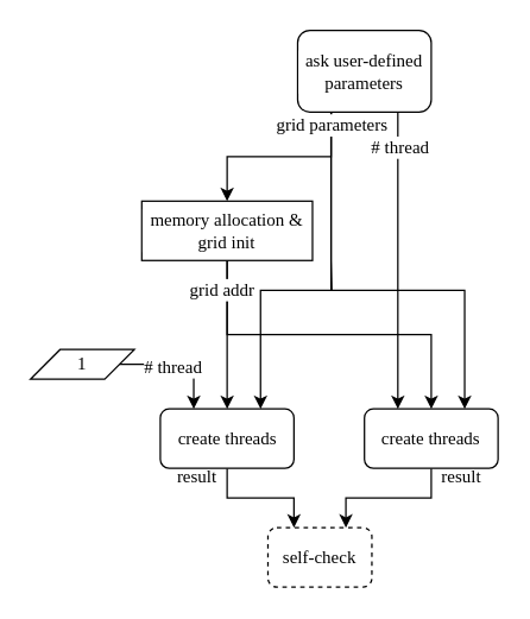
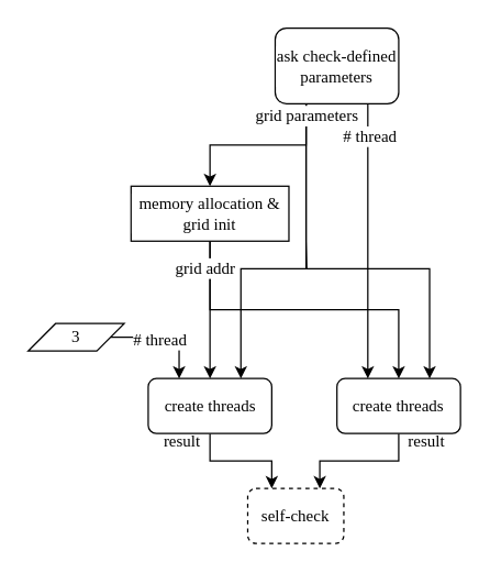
  <mxCell id="0" />
  <mxCell id="1" parent="0" />
  <mxCell id="2" style="edgeStyle=orthogonalEdgeStyle;rounded=0;orthogonalLoop=1;jettySize=auto;html=1;exitX=0.75;exitY=1;exitDx=0;exitDy=0;entryX=0.25;entryY=0;entryDx=0;entryDy=0;labelBackgroundColor=#FFFFFF;fontFamily=Times New Roman;fontSize=12;" edge="1" parent="1" source="8" target="21"><mxGeometry relative="1" as="geometry" /></mxCell>
  <mxCell id="3" value="# thread" style="edgeLabel;html=1;align=center;verticalAlign=middle;resizable=0;points=[];fontSize=12;fontFamily=Times New Roman;labelBackgroundColor=#ffffff;" vertex="1" connectable="0" parent="2"><mxGeometry x="-0.601" y="1" relative="1" as="geometry"><mxPoint y="-17" as="offset" /></mxGeometry></mxCell>
  <mxCell id="4" style="edgeStyle=orthogonalEdgeStyle;rounded=0;orthogonalLoop=1;jettySize=auto;html=1;exitX=0.25;exitY=1;exitDx=0;exitDy=0;labelBackgroundColor=#FFFFFF;fontFamily=Times New Roman;fontSize=12;" edge="1" parent="1" source="8" target="22"><mxGeometry relative="1" as="geometry" /></mxCell>
  <mxCell id="5" style="edgeStyle=orthogonalEdgeStyle;rounded=0;orthogonalLoop=1;jettySize=auto;html=1;exitX=0.25;exitY=1;exitDx=0;exitDy=0;entryX=0.75;entryY=0;entryDx=0;entryDy=0;labelBackgroundColor=#FFFFFF;fontFamily=Times New Roman;fontSize=12;" edge="1" parent="1" source="8" target="11"><mxGeometry relative="1" as="geometry"><Array as="points"><mxPoint x="223" y="175" /><mxPoint x="223" y="175" /><mxPoint x="223" y="195" /><mxPoint x="175" y="195" /></Array></mxGeometry></mxCell>
  <mxCell id="6" style="edgeStyle=orthogonalEdgeStyle;rounded=0;orthogonalLoop=1;jettySize=auto;html=1;exitX=0.25;exitY=1;exitDx=0;exitDy=0;entryX=0.75;entryY=0;entryDx=0;entryDy=0;labelBackgroundColor=#FFFFFF;fontFamily=Times New Roman;fontSize=12;" edge="1" parent="1" source="8" target="21"><mxGeometry relative="1" as="geometry"><Array as="points"><mxPoint x="223" y="195" /><mxPoint x="312" y="195" /><mxPoint x="312" y="275" /></Array></mxGeometry></mxCell>
  <mxCell id="7" value="grid parameters" style="edgeLabel;html=1;align=center;verticalAlign=middle;resizable=0;points=[];fontSize=12;fontFamily=Times New Roman;" vertex="1" connectable="0" parent="6"><mxGeometry x="-0.898" relative="1" as="geometry"><mxPoint y="-7" as="offset" /></mxGeometry></mxCell>
- <mxCell id="8" value="ask user-defined parameters" style="rounded=1;whiteSpace=wrap;html=1;shadow=0;labelBackgroundColor=#FFFFFF;strokeWidth=1;fontFamily=Times New Roman;fontSize=12;align=center;" vertex="1" parent="1"><mxGeometry x="200" y="20" width="90" height="55" as="geometry" /></mxCell>
+ <mxCell id="8" value="ask check-defined parameters" style="rounded=1;whiteSpace=wrap;html=1;shadow=0;labelBackgroundColor=#FFFFFF;strokeWidth=1;fontFamily=Times New Roman;fontSize=12;align=center;" vertex="1" parent="1"><mxGeometry x="200" y="20" width="90" height="55" as="geometry" /></mxCell>
  <mxCell id="9" style="edgeStyle=orthogonalEdgeStyle;rounded=0;orthogonalLoop=1;jettySize=auto;html=1;exitX=0.5;exitY=1;exitDx=0;exitDy=0;fontFamily=Times New Roman;fontSize=12;entryX=0.25;entryY=0;entryDx=0;entryDy=0;labelBackgroundColor=#FFFFFF;" edge="1" parent="1" source="11" target="20"><mxGeometry relative="1" as="geometry"><mxPoint x="165" y="425" as="targetPoint" /></mxGeometry></mxCell>
  <mxCell id="10" value="result" style="edgeLabel;html=1;align=center;verticalAlign=middle;resizable=0;points=[];fontSize=12;fontFamily=Times New Roman;labelBackgroundColor=#FFFFFF;" vertex="1" connectable="0" parent="9"><mxGeometry x="-0.185" y="-1" relative="1" as="geometry"><mxPoint x="-36" y="-16" as="offset" /></mxGeometry></mxCell>
  <mxCell id="11" value="create threads" style="rounded=1;whiteSpace=wrap;html=1;shadow=0;labelBackgroundColor=#FFFFFF;strokeWidth=1;fontFamily=Times New Roman;fontSize=12;align=center;" vertex="1" parent="1"><mxGeometry x="107.5" y="275" width="90" height="40" as="geometry" /></mxCell>
  <mxCell id="12" style="edgeStyle=orthogonalEdgeStyle;rounded=0;orthogonalLoop=1;jettySize=auto;html=1;exitX=0.5;exitY=1;exitDx=0;exitDy=0;fontFamily=Times New Roman;fontSize=12;labelBackgroundColor=#FFFFFF;" edge="1" parent="1" source="22" target="11"><mxGeometry relative="1" as="geometry" /></mxCell>
  <mxCell id="13" style="edgeStyle=orthogonalEdgeStyle;rounded=0;orthogonalLoop=1;jettySize=auto;html=1;exitX=0.5;exitY=1;exitDx=0;exitDy=0;entryX=0.5;entryY=0;entryDx=0;entryDy=0;labelBackgroundColor=#FFFFFF;fontFamily=Times New Roman;fontSize=12;" edge="1" parent="1" source="22" target="21"><mxGeometry relative="1" as="geometry" /></mxCell>
  <mxCell id="14" value="grid addr" style="edgeLabel;html=1;align=center;verticalAlign=middle;resizable=0;points=[];fontSize=12;fontFamily=Times New Roman;" vertex="1" connectable="0" parent="13"><mxGeometry x="-0.948" relative="1" as="geometry"><mxPoint x="-4" y="13" as="offset" /></mxGeometry></mxCell>
  <mxCell id="15" style="edgeStyle=orthogonalEdgeStyle;rounded=0;orthogonalLoop=1;jettySize=auto;html=1;exitX=1;exitY=0.5;exitDx=0;exitDy=0;entryX=0.25;entryY=0;entryDx=0;entryDy=0;labelBackgroundColor=#FFFFFF;fontFamily=Times New Roman;fontSize=12;endArrow=classic;endFill=1;" edge="1" parent="1" source="17" target="11"><mxGeometry relative="1" as="geometry" /></mxCell>
  <mxCell id="16" value="# thread" style="edgeLabel;html=1;align=center;verticalAlign=middle;resizable=0;points=[];fontSize=12;fontFamily=Times New Roman;" vertex="1" connectable="0" parent="15"><mxGeometry x="-0.132" y="-1" relative="1" as="geometry"><mxPoint as="offset" /></mxGeometry></mxCell>
- <mxCell id="17" value="1" style="shape=parallelogram;perimeter=parallelogramPerimeter;whiteSpace=wrap;html=1;fixedSize=1;fontFamily=Times New Roman;fontSize=12;labelBackgroundColor=#FFFFFF;" vertex="1" parent="1"><mxGeometry x="20" y="235" width="70" height="20" as="geometry" /></mxCell>
+ <mxCell id="17" value="3" style="shape=parallelogram;perimeter=parallelogramPerimeter;whiteSpace=wrap;html=1;fixedSize=1;fontFamily=Times New Roman;fontSize=12;labelBackgroundColor=#FFFFFF;" vertex="1" parent="1"><mxGeometry x="20" y="235" width="70" height="20" as="geometry" /></mxCell>
  <mxCell id="18" style="edgeStyle=orthogonalEdgeStyle;rounded=0;orthogonalLoop=1;jettySize=auto;html=1;exitX=0.5;exitY=1;exitDx=0;exitDy=0;fontFamily=Times New Roman;fontSize=12;entryX=0.75;entryY=0;entryDx=0;entryDy=0;labelBackgroundColor=#FFFFFF;" edge="1" parent="1" source="21" target="20"><mxGeometry relative="1" as="geometry"><mxPoint x="330" y="365" as="sourcePoint" /></mxGeometry></mxCell>
  <mxCell id="19" value="result" style="edgeLabel;html=1;align=center;verticalAlign=middle;resizable=0;points=[];fontSize=12;fontFamily=Times New Roman;labelBackgroundColor=#FFFFFF;" vertex="1" connectable="0" parent="18"><mxGeometry x="0.231" relative="1" as="geometry"><mxPoint x="59" y="-15" as="offset" /></mxGeometry></mxCell>
  <mxCell id="20" value="self-check" style="rounded=1;whiteSpace=wrap;html=1;fontFamily=Times New Roman;fontSize=12;labelBackgroundColor=#FFFFFF;dashed=1;" vertex="1" parent="1"><mxGeometry x="180" y="355" width="70" height="40" as="geometry" /></mxCell>
  <mxCell id="21" value="create threads" style="rounded=1;whiteSpace=wrap;html=1;shadow=0;labelBackgroundColor=#FFFFFF;strokeWidth=1;fontFamily=Times New Roman;fontSize=12;align=center;" vertex="1" parent="1"><mxGeometry x="245" y="275" width="90" height="40" as="geometry" /></mxCell>
  <mxCell id="22" value="memory allocation &amp;amp; grid init" style="whiteSpace=wrap;html=1;labelBackgroundColor=#FFFFFF;fontFamily=Times New Roman;fontSize=12;rounded=0;" vertex="1" parent="1"><mxGeometry x="95" y="135" width="115" height="40" as="geometry" /></mxCell>
